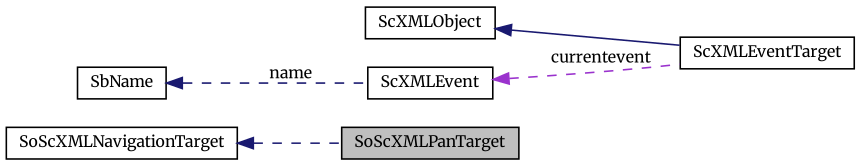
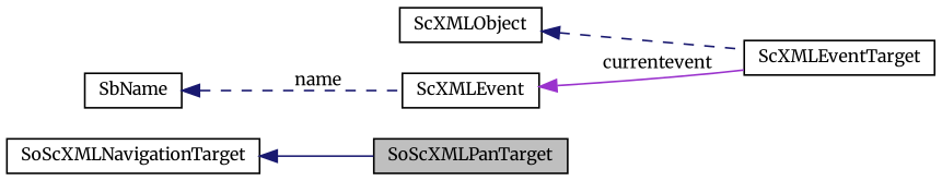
  digraph {
    fontname=Merriweather
    rankdir=LR
    node [color=black fillcolor=white fontname=Merriweather fontsize=10 shape=record style=filled]
    edge [color=midnightblue dir=back fontname=Merriweather fontsize=10 labelfontname=Helvetica labelfontsize=10 style=solid]
    n1 [fillcolor=grey75 fontcolor=black height=0.2 label=SoScXMLPanTarget width=0.4]
    n2 [height=0.2 label=SoScXMLNavigationTarget width=0.4]
    n3 [height=0.2 label=ScXMLEventTarget width=0.4]
    n4 [height=0.2 label=ScXMLObject width=0.4]
    n5 [height=0.2 label=ScXMLEvent width=0.4]
    n6 [height=0.2 label=SbName width=0.4]
-   n2 -> n1 [style=dashed]
-   n4 -> n3
-   n5 -> n3 [color=darkorchid3 label=" currentevent" style=dashed]
+   n2 -> n1
+   n4 -> n3 [style=dashed]
+   n5 -> n3 [color=darkorchid3 label=" currentevent"]
    n6 -> n5 [label=" name" style=dashed]
  }
